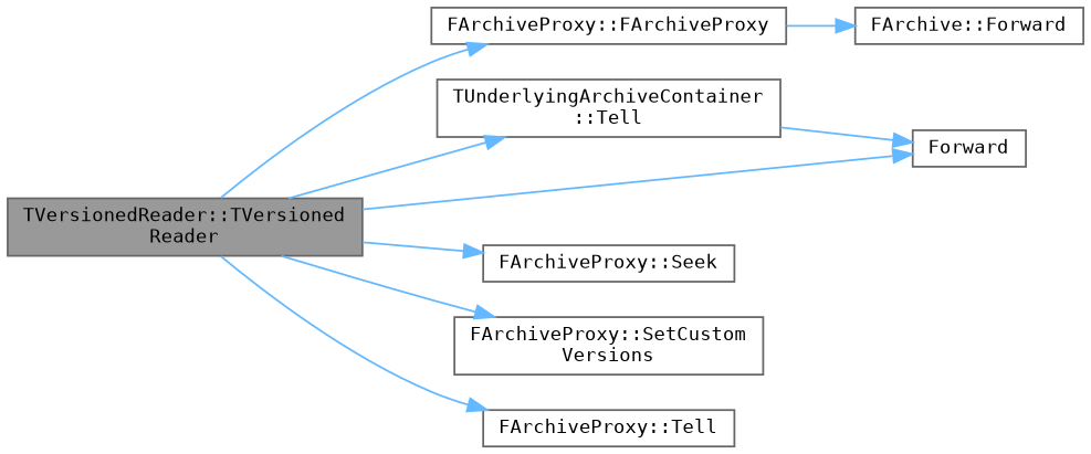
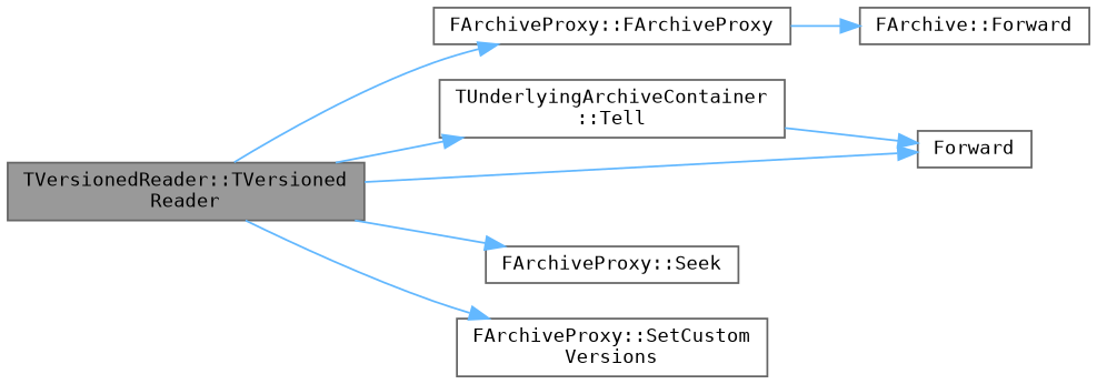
  digraph {
    fontname="DejaVu Sans Mono"
    rankdir=LR
    node [color=grey40 fillcolor=white fontname="DejaVu Sans Mono" fontsize=10 shape=box style=filled]
    edge [color=steelblue1 fontname="DejaVu Sans Mono" fontsize=10 labelfontname=Helvetica labelfontsize=10 style=solid]
    n1 [color=gray40 fillcolor=grey60 fontcolor=black height=0.2 label="TVersionedReader::TVersioned\lReader" width=0.4]
    n2 [height=0.2 label="FArchiveProxy::FArchiveProxy" width=0.4]
    n3 [height=0.2 label="TUnderlyingArchiveContainer\l::Tell" width=0.4]
    n4 [height=0.2 label=Forward width=0.4]
    n5 [height=0.2 label="FArchiveProxy::Seek" width=0.4]
    n6 [height=0.2 label="FArchiveProxy::SetCustom\lVersions" width=0.4]
-   n7 [height=0.2 label="FArchiveProxy::Tell" width=0.4]
    n8 [height=0.2 label="FArchive::Forward" width=0.4]
    n1 -> n2
    n1 -> n3
    n1 -> n4
    n1 -> n5
    n1 -> n6
-   n1 -> n7
    n2 -> n8
    n3 -> n4
  }
